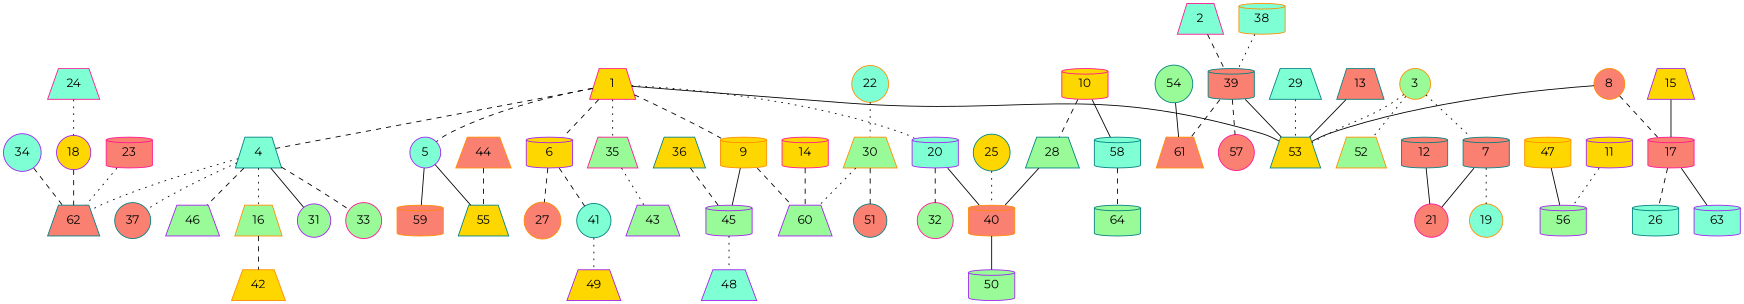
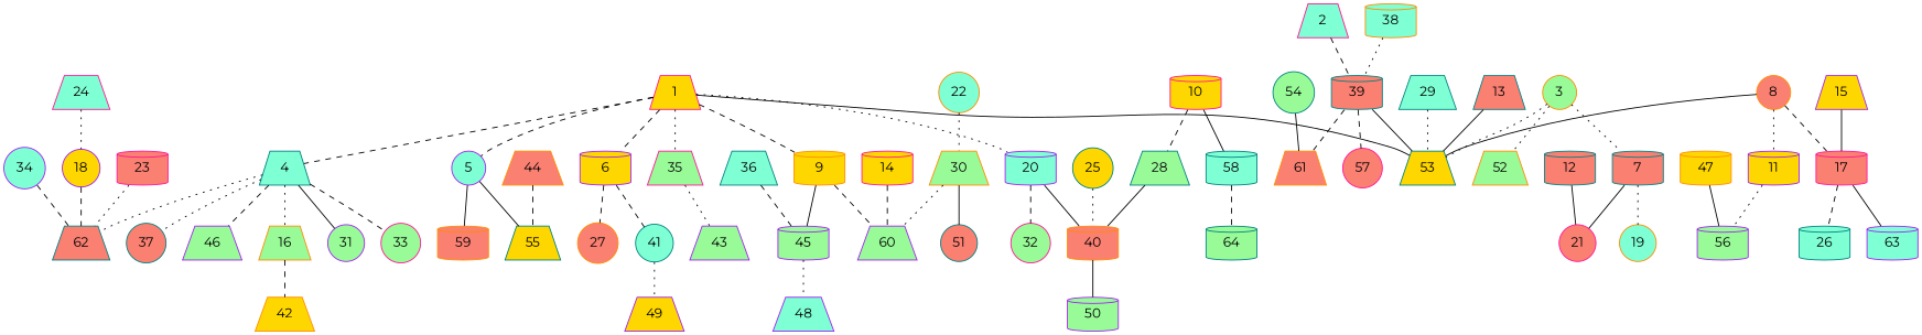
  graph {
    fontname=Montserrat
    node [color=teal fillcolor=palegreen fontname=Montserrat shape=trapezium style=filled]
    edge [fontname=Montserrat style=dashed weight=1.0]
    1 [color=deeppink fillcolor=gold]
    4 [fillcolor=aquamarine]
    5 [color=purple fillcolor=aquamarine shape=circle]
    6 [color=purple fillcolor=gold shape=cylinder]
    9 [color=darkorange fillcolor=gold shape=cylinder]
    20 [color=purple fillcolor=aquamarine shape=cylinder]
    35 [color=deeppink]
    53 [fillcolor=gold]
    16 [color=darkorange]
    31 [color=purple shape=circle]
    33 [color=deeppink shape=circle]
    37 [fillcolor=salmon shape=circle]
    46 [color=purple]
    62 [fillcolor=salmon]
    55 [fillcolor=gold]
    59 [color=darkorange fillcolor=salmon shape=cylinder]
    27 [color=darkorange fillcolor=salmon shape=circle]
    41 [fillcolor=aquamarine shape=circle]
    45 [color=purple shape=cylinder]
    60 [color=purple]
    32 [color=deeppink shape=circle]
    40 [color=darkorange fillcolor=salmon shape=cylinder]
    43 [color=purple]
    2 [color=deeppink fillcolor=aquamarine]
    39 [fillcolor=salmon shape=cylinder]
    57 [color=deeppink fillcolor=salmon shape=circle]
    61 [color=darkorange fillcolor=salmon]
    3 [color=darkorange shape=circle]
    7 [fillcolor=salmon shape=cylinder]
    52 [color=darkorange]
    19 [color=darkorange fillcolor=aquamarine shape=circle]
    21 [color=deeppink fillcolor=salmon shape=circle]
    42 [color=darkorange fillcolor=gold]
    49 [color=purple fillcolor=gold]
    8 [color=darkorange fillcolor=salmon shape=circle]
    11 [color=purple fillcolor=gold shape=cylinder]
    17 [color=deeppink fillcolor=salmon shape=cylinder]
    56 [color=purple shape=cylinder]
    26 [fillcolor=aquamarine shape=cylinder]
    63 [color=purple fillcolor=aquamarine shape=cylinder]
    48 [color=purple fillcolor=aquamarine]
    10 [color=deeppink fillcolor=gold shape=cylinder]
    28
    58 [fillcolor=aquamarine shape=cylinder]
    64 [shape=cylinder]
    12 [fillcolor=salmon shape=cylinder]
    13 [fillcolor=salmon]
    14 [color=deeppink fillcolor=gold shape=cylinder]
    15 [color=purple fillcolor=gold]
    18 [color=purple fillcolor=gold shape=circle]
    50 [color=purple shape=cylinder]
    22 [color=darkorange fillcolor=aquamarine shape=circle]
    30 [color=darkorange]
    51 [fillcolor=salmon shape=circle]
    23 [color=deeppink fillcolor=salmon shape=cylinder]
    24 [color=deeppink fillcolor=aquamarine]
    25 [fillcolor=gold shape=circle]
    29 [fillcolor=aquamarine]
    34 [color=purple fillcolor=aquamarine shape=circle]
-   36 [fillcolor=gold]
+   36 [fillcolor=aquamarine]
    38 [color=darkorange fillcolor=aquamarine shape=cylinder]
    44 [color=darkorange fillcolor=salmon]
    47 [color=darkorange fillcolor=gold shape=cylinder]
    54 [shape=circle]
    1 -- 4
    1 -- 5
    1 -- 6
    1 -- 9
    1 -- 20 [style=dotted]
    1 -- 35 [style=dotted]
    1 -- 53 [style=solid]
    4 -- 16 [style=dotted]
    4 -- 31 [style=solid]
    4 -- 33
    4 -- 37 [style=dotted]
    4 -- 46
    4 -- 62 [style=dotted]
    5 -- 55 [style=solid]
    5 -- 59 [style=solid]
    6 -- 27
    6 -- 41
    9 -- 45 [style=solid]
    9 -- 60
    20 -- 32
    20 -- 40 [style=solid]
    35 -- 43 [style=dotted]
    16 -- 42
    41 -- 49 [style=dotted]
    45 -- 48 [style=dotted]
    40 -- 50 [style=solid]
    2 -- 39
    39 -- 53 [style=solid]
    39 -- 57
    39 -- 61
    3 -- 53 [style=dotted]
    3 -- 7 [style=dotted]
    3 -- 52 [style=dotted]
    7 -- 19 [style=dotted]
    7 -- 21 [style=solid]
    8 -- 53 [style=solid]
+   8 -- 11 [style=dotted]
    8 -- 17
    11 -- 56 [style=dotted]
    17 -- 26
    17 -- 63 [style=solid]
    10 -- 28
    10 -- 58 [style=solid]
    28 -- 40 [style=solid]
    58 -- 64
    12 -- 21 [style=solid]
    13 -- 53 [style=solid]
    14 -- 60
    15 -- 17 [style=solid]
    18 -- 62
    22 -- 30 [style=dotted]
    30 -- 60 [style=dotted]
-   30 -- 51
+   30 -- 51 [style=solid]
    23 -- 62 [style=dotted]
    24 -- 18 [style=dotted]
    25 -- 40 [style=dotted]
    29 -- 53 [style=dotted]
    34 -- 62
    36 -- 45
    38 -- 39 [style=dotted]
    44 -- 55
    47 -- 56 [style=solid]
    54 -- 61 [style=solid]
  }
